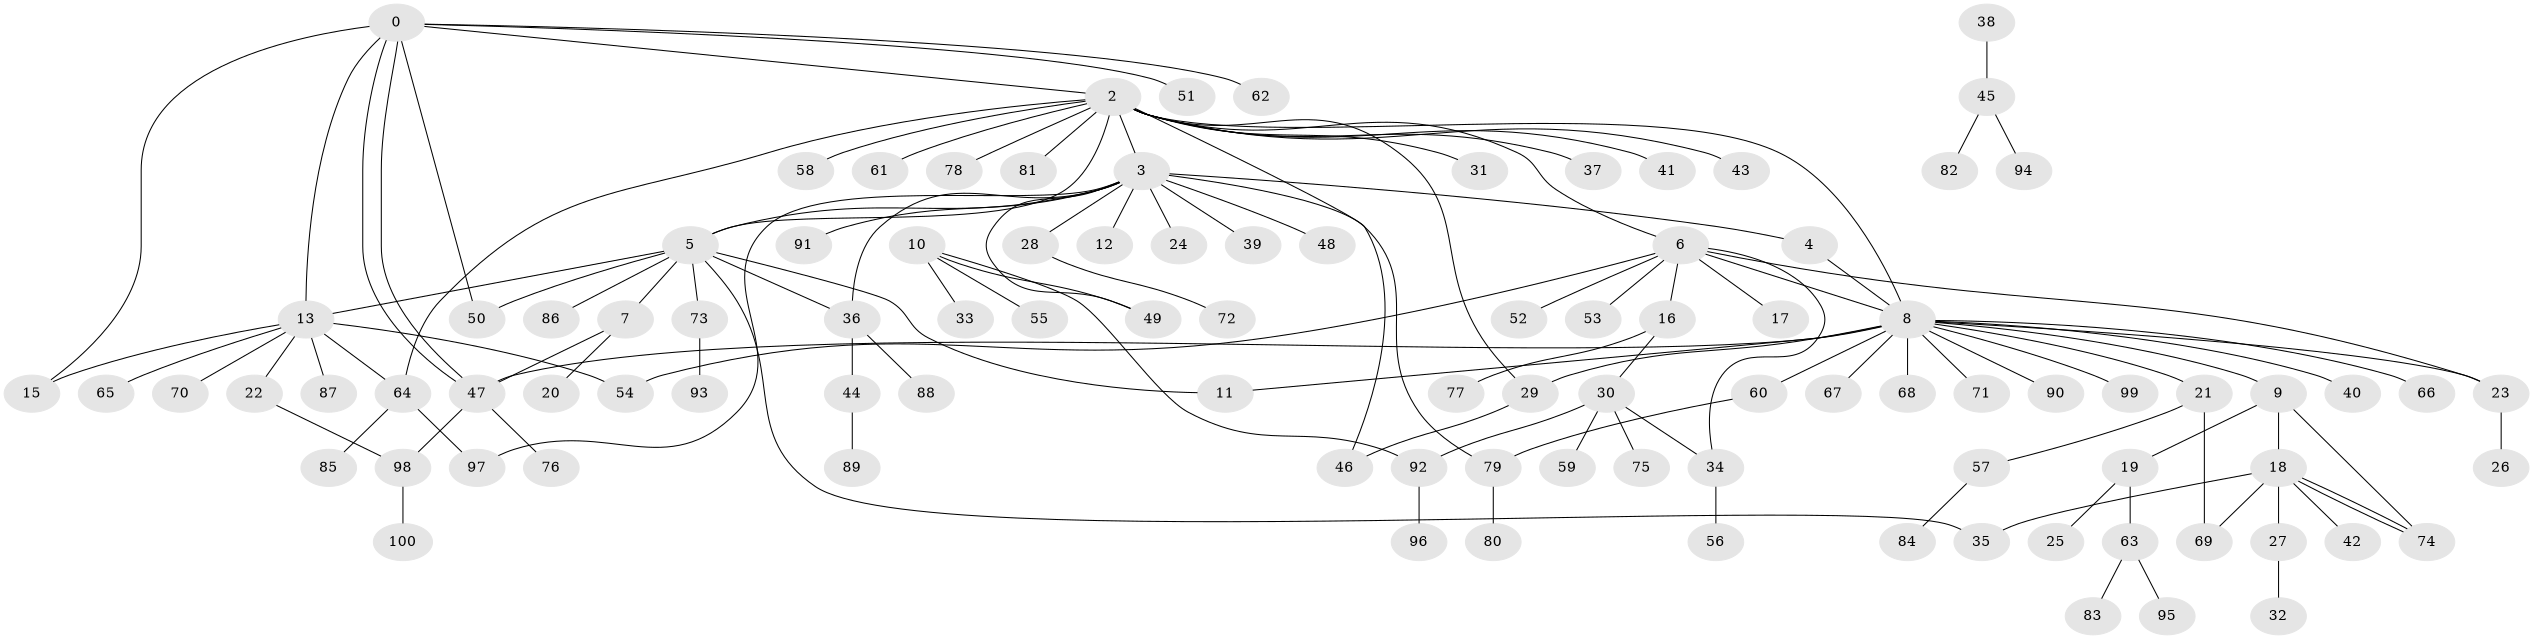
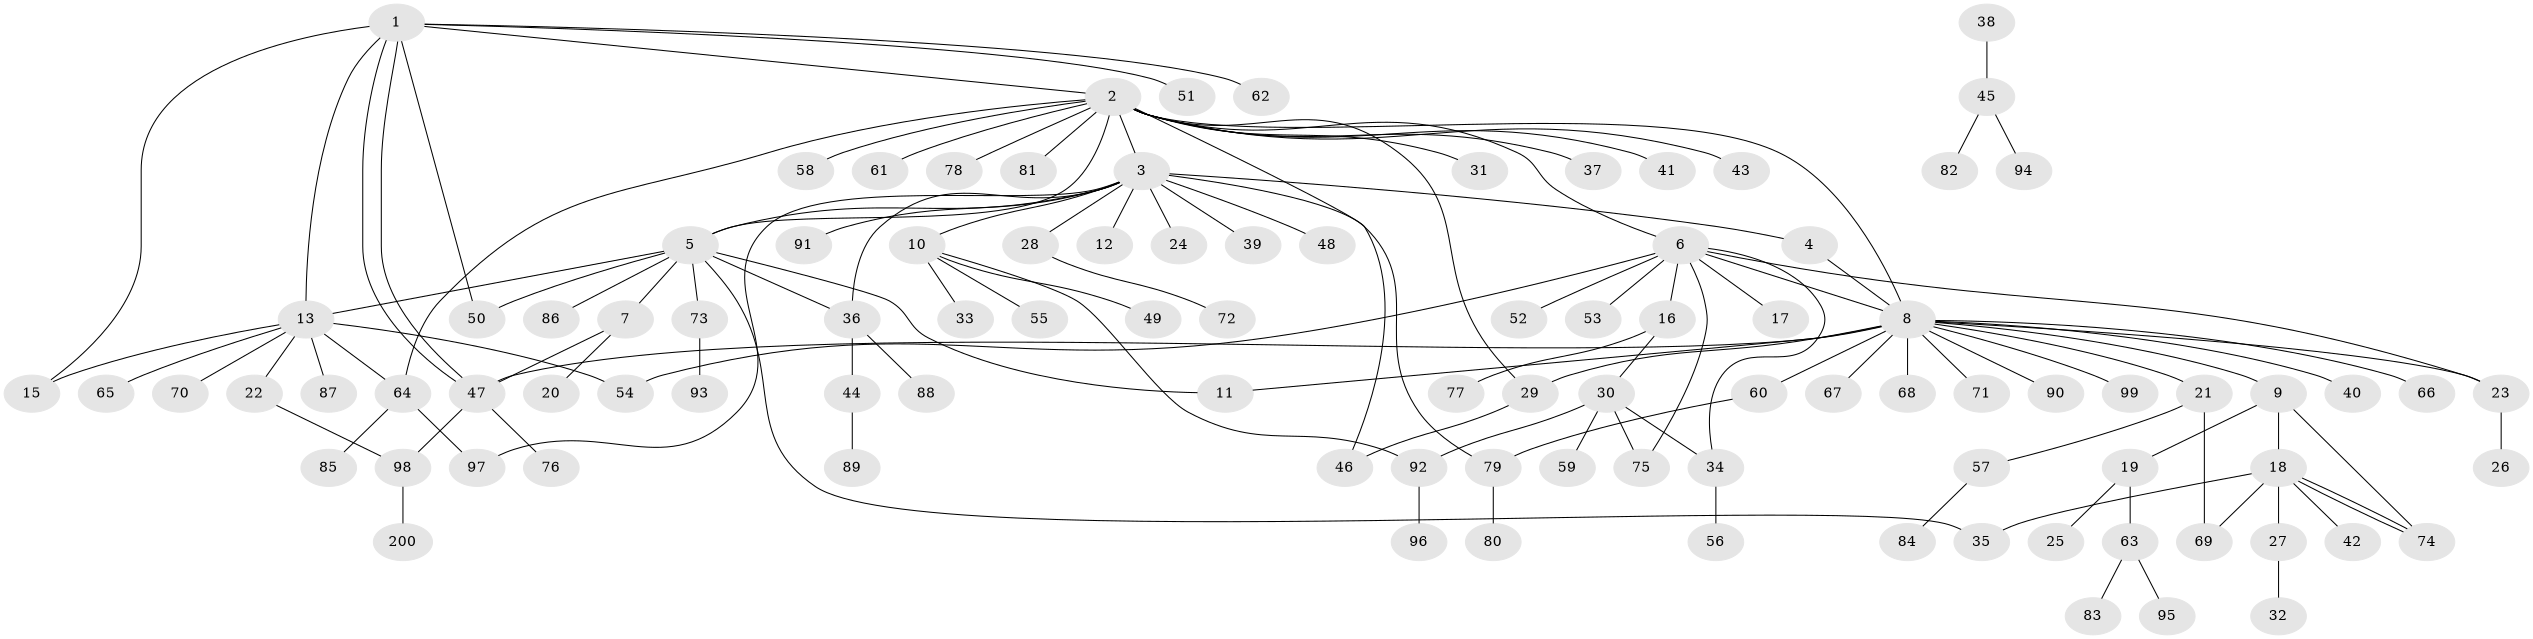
  graph {
    node [color=gray90 style=filled]
-   1 [label=0]
+   1
    2
    13
    15
    47
    50
    51
    62
    3
    5
    6
    8
    29
    31
    37
    41
    43
    46
    58
    61
    64
    78
    81
    54
    22
    65
    70
    87
    98
    76
    4
    10
    12
    24
    28
    36
    39
    48
    79
    91
    97
    7
    11
    35
    73
    86
    16
    17
    23
    34
    52
    53
    75
    9
    21
    40
    60
    66
    67
    68
    71
    90
    99
    85
    33
    49
    55
    92
    72
    44
    88
    80
    20
    93
    30
    77
    26
    56
    18
    19
    74
    69
    57
    27
    42
    25
    63
    96
    38
    45
    59
    32
    83
    95
    84
-   100
+   100 [label=200]
    89
    82
    94
    1 -- 2
    1 -- 13
    1 -- 15
    1 -- 47
    1 -- 47
    1 -- 50
    1 -- 51
    1 -- 62
    2 -- 3
    2 -- 5
    2 -- 6
    2 -- 8
    2 -- 29
    2 -- 31
    2 -- 37
    2 -- 41
    2 -- 43
    2 -- 46
    2 -- 58
    2 -- 61
    2 -- 64
    2 -- 78
    2 -- 81
    13 -- 15
    13 -- 64
    13 -- 54
    13 -- 22
    13 -- 65
    13 -- 70
    13 -- 87
    47 -- 98
    47 -- 76
    3 -- 5
    3 -- 4
-   3 -- 49
+   3 -- 10
    3 -- 12
    3 -- 24
    3 -- 28
    3 -- 36
    3 -- 39
    3 -- 48
    3 -- 79
    3 -- 91
    3 -- 97
    5 -- 13
    5 -- 50
    5 -- 36
    5 -- 7
    5 -- 11
    5 -- 35
    5 -- 73
    5 -- 86
    6 -- 8
    6 -- 54
    6 -- 16
    6 -- 17
    6 -- 23
    6 -- 34
    6 -- 52
    6 -- 53
+   6 -- 75
    8 -- 47
    8 -- 29
    8 -- 11
    8 -- 23
    8 -- 9
    8 -- 21
    8 -- 40
    8 -- 60
    8 -- 66
    8 -- 67
    8 -- 68
    8 -- 71
    8 -- 90
    8 -- 99
    29 -- 46
    64 -- 97
    64 -- 85
    22 -- 98
    98 -- 100
    4 -- 8
    10 -- 33
    10 -- 49
    10 -- 55
    10 -- 92
    28 -- 72
    36 -- 44
    36 -- 88
    79 -- 80
    7 -- 47
    7 -- 20
    73 -- 93
    16 -- 30
    16 -- 77
    23 -- 26
    34 -- 56
    9 -- 18
    9 -- 19
    9 -- 74
    21 -- 69
    21 -- 57
    60 -- 79
    92 -- 96
    44 -- 89
    30 -- 34
    30 -- 75
    30 -- 92
    30 -- 59
    18 -- 35
    18 -- 74
    18 -- 74
    18 -- 69
    18 -- 27
    18 -- 42
    19 -- 25
    19 -- 63
    57 -- 84
    27 -- 32
    63 -- 83
    63 -- 95
    38 -- 45
    45 -- 82
    45 -- 94
  }
